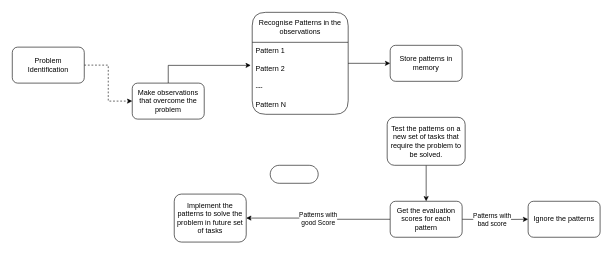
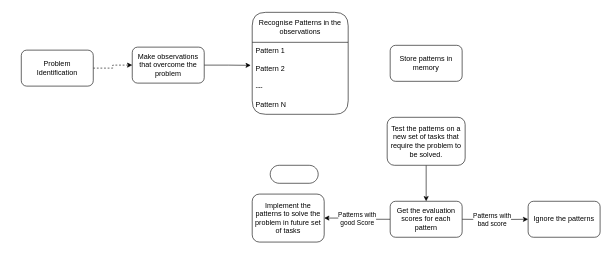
  <mxCell id="0" />
  <mxCell id="1" parent="0" />
  <mxCell id="2" value="" style="edgeStyle=orthogonalEdgeStyle;rounded=0;orthogonalLoop=1;jettySize=auto;html=1;dashed=1;" parent="1" source="3" target="5" edge="1"><mxGeometry relative="1" as="geometry" /></mxCell>
- <mxCell id="3" value="Problem&lt;br&gt;Identification" style="rounded=1;whiteSpace=wrap;html=1;" parent="1" vertex="1"><mxGeometry x="20" y="78" width="120" height="60" as="geometry" /></mxCell>
+ <mxCell id="3" value="Problem&lt;br&gt;Identification" style="rounded=1;whiteSpace=wrap;html=1;" parent="1" vertex="1"><mxGeometry x="35" y="83" width="120" height="60" as="geometry" /></mxCell>
  <mxCell id="4" value="" style="edgeStyle=orthogonalEdgeStyle;rounded=0;orthogonalLoop=1;jettySize=auto;html=1;entryX=-0.015;entryY=0.28;entryDx=0;entryDy=0;entryPerimeter=0;" parent="1" source="5" target="18" edge="1"><mxGeometry relative="1" as="geometry" /></mxCell>
- <mxCell id="5" value="Make observations that overcome the problem" style="whiteSpace=wrap;html=1;rounded=1;" parent="1" vertex="1"><mxGeometry x="220" y="138" width="120" height="60" as="geometry" /></mxCell>
+ <mxCell id="5" value="Make observations that overcome the problem" style="whiteSpace=wrap;html=1;rounded=1;" parent="1" vertex="1"><mxGeometry x="220" y="78" width="120" height="60" as="geometry" /></mxCell>
  <mxCell id="6" value="Store patterns in memory" style="whiteSpace=wrap;html=1;fontStyle=0;startSize=30;rounded=1;" parent="1" vertex="1"><mxGeometry x="650" y="75" width="120" height="60" as="geometry" /></mxCell>
  <mxCell id="7" value="" style="edgeStyle=orthogonalEdgeStyle;rounded=0;orthogonalLoop=1;jettySize=auto;html=1;" parent="1" source="8" target="12" edge="1"><mxGeometry relative="1" as="geometry" /></mxCell>
  <mxCell id="8" value="Test the patterns on a new set of tasks that require the problem to be solved." style="whiteSpace=wrap;html=1;fontStyle=0;startSize=30;rounded=1;" parent="1" vertex="1"><mxGeometry x="645" y="195" width="130" height="80" as="geometry" /></mxCell>
  <mxCell id="9" value="Patterns with&lt;br&gt;good Score" style="edgeStyle=orthogonalEdgeStyle;rounded=0;orthogonalLoop=1;jettySize=auto;html=1;" parent="1" source="12" target="13" edge="1"><mxGeometry relative="1" as="geometry" /></mxCell>
  <mxCell id="10" value="" style="edgeStyle=orthogonalEdgeStyle;rounded=0;orthogonalLoop=1;jettySize=auto;html=1;entryX=0;entryY=0.5;entryDx=0;entryDy=0;" parent="1" target="14" edge="1"><mxGeometry relative="1" as="geometry"><mxPoint x="770" y="365" as="sourcePoint" /><mxPoint x="850" y="365" as="targetPoint" /></mxGeometry></mxCell>
  <mxCell id="11" value="Patterns with&lt;br&gt;bad score" style="edgeLabel;html=1;align=center;verticalAlign=middle;resizable=0;points=[];" parent="10" vertex="1" connectable="0"><mxGeometry x="-0.225" y="-2" relative="1" as="geometry"><mxPoint x="7" y="-2" as="offset" /></mxGeometry></mxCell>
  <mxCell id="12" value="Get the evaluation scores for each pattern" style="whiteSpace=wrap;html=1;fontStyle=0;startSize=30;rounded=1;" parent="1" vertex="1"><mxGeometry x="650" y="335" width="120" height="60" as="geometry" /></mxCell>
- <mxCell id="13" value="Implement the patterns to solve the problem in future set of tasks" style="whiteSpace=wrap;html=1;fontStyle=0;startSize=30;rounded=1;" parent="1" vertex="1"><mxGeometry x="290" y="323" width="120" height="80" as="geometry" /></mxCell>
+ <mxCell id="13" value="Implement the patterns to solve the problem in future set of tasks" style="whiteSpace=wrap;html=1;fontStyle=0;startSize=30;rounded=1;" parent="1" vertex="1"><mxGeometry x="420" y="323" width="120" height="80" as="geometry" /></mxCell>
  <mxCell id="14" value="Ignore the patterns" style="whiteSpace=wrap;html=1;fontStyle=0;startSize=30;rounded=1;" parent="1" vertex="1"><mxGeometry x="880" y="335" width="120" height="60" as="geometry" /></mxCell>
- <mxCell id="15" value="" style="edgeStyle=orthogonalEdgeStyle;rounded=0;orthogonalLoop=1;jettySize=auto;html=1;" parent="1" source="16" target="6" edge="1"><mxGeometry relative="1" as="geometry" /></mxCell>
  <mxCell id="16" value="Recognise Patterns in the observations" style="swimlane;fontStyle=0;childLayout=stackLayout;horizontal=1;startSize=50;horizontalStack=0;resizeParent=1;resizeParentMax=0;resizeLast=0;collapsible=1;marginBottom=0;whiteSpace=wrap;html=1;rounded=1;" parent="1" vertex="1"><mxGeometry x="420" y="20" width="160" height="170" as="geometry" /></mxCell>
  <mxCell id="17" value="Pattern 1" style="text;strokeColor=none;fillColor=none;align=left;verticalAlign=middle;spacingLeft=4;spacingRight=4;overflow=hidden;points=[[0,0.5],[1,0.5]];portConstraint=eastwest;rotatable=0;whiteSpace=wrap;html=1;" parent="16" vertex="1"><mxGeometry y="50" width="160" height="30" as="geometry" /></mxCell>
  <mxCell id="18" value="Pattern 2" style="text;strokeColor=none;fillColor=none;align=left;verticalAlign=middle;spacingLeft=4;spacingRight=4;overflow=hidden;points=[[0,0.5],[1,0.5]];portConstraint=eastwest;rotatable=0;whiteSpace=wrap;html=1;" parent="16" vertex="1"><mxGeometry y="80" width="160" height="30" as="geometry" /></mxCell>
  <mxCell id="19" value="---" style="text;strokeColor=none;fillColor=none;align=left;verticalAlign=middle;spacingLeft=4;spacingRight=4;overflow=hidden;points=[[0,0.5],[1,0.5]];portConstraint=eastwest;rotatable=0;whiteSpace=wrap;html=1;" parent="16" vertex="1"><mxGeometry y="110" width="160" height="30" as="geometry" /></mxCell>
  <mxCell id="20" value="Pattern N" style="text;strokeColor=none;fillColor=none;align=left;verticalAlign=middle;spacingLeft=4;spacingRight=4;overflow=hidden;points=[[0,0.5],[1,0.5]];portConstraint=eastwest;rotatable=0;whiteSpace=wrap;html=1;" parent="16" vertex="1"><mxGeometry y="140" width="160" height="30" as="geometry" /></mxCell>
  <mxCell id="21" value="" style="html=1;dashed=0;whiteSpace=wrap;shape=mxgraph.dfd.start" parent="1" vertex="1"><mxGeometry x="450" y="275" width="80" height="30" as="geometry" /></mxCell>
